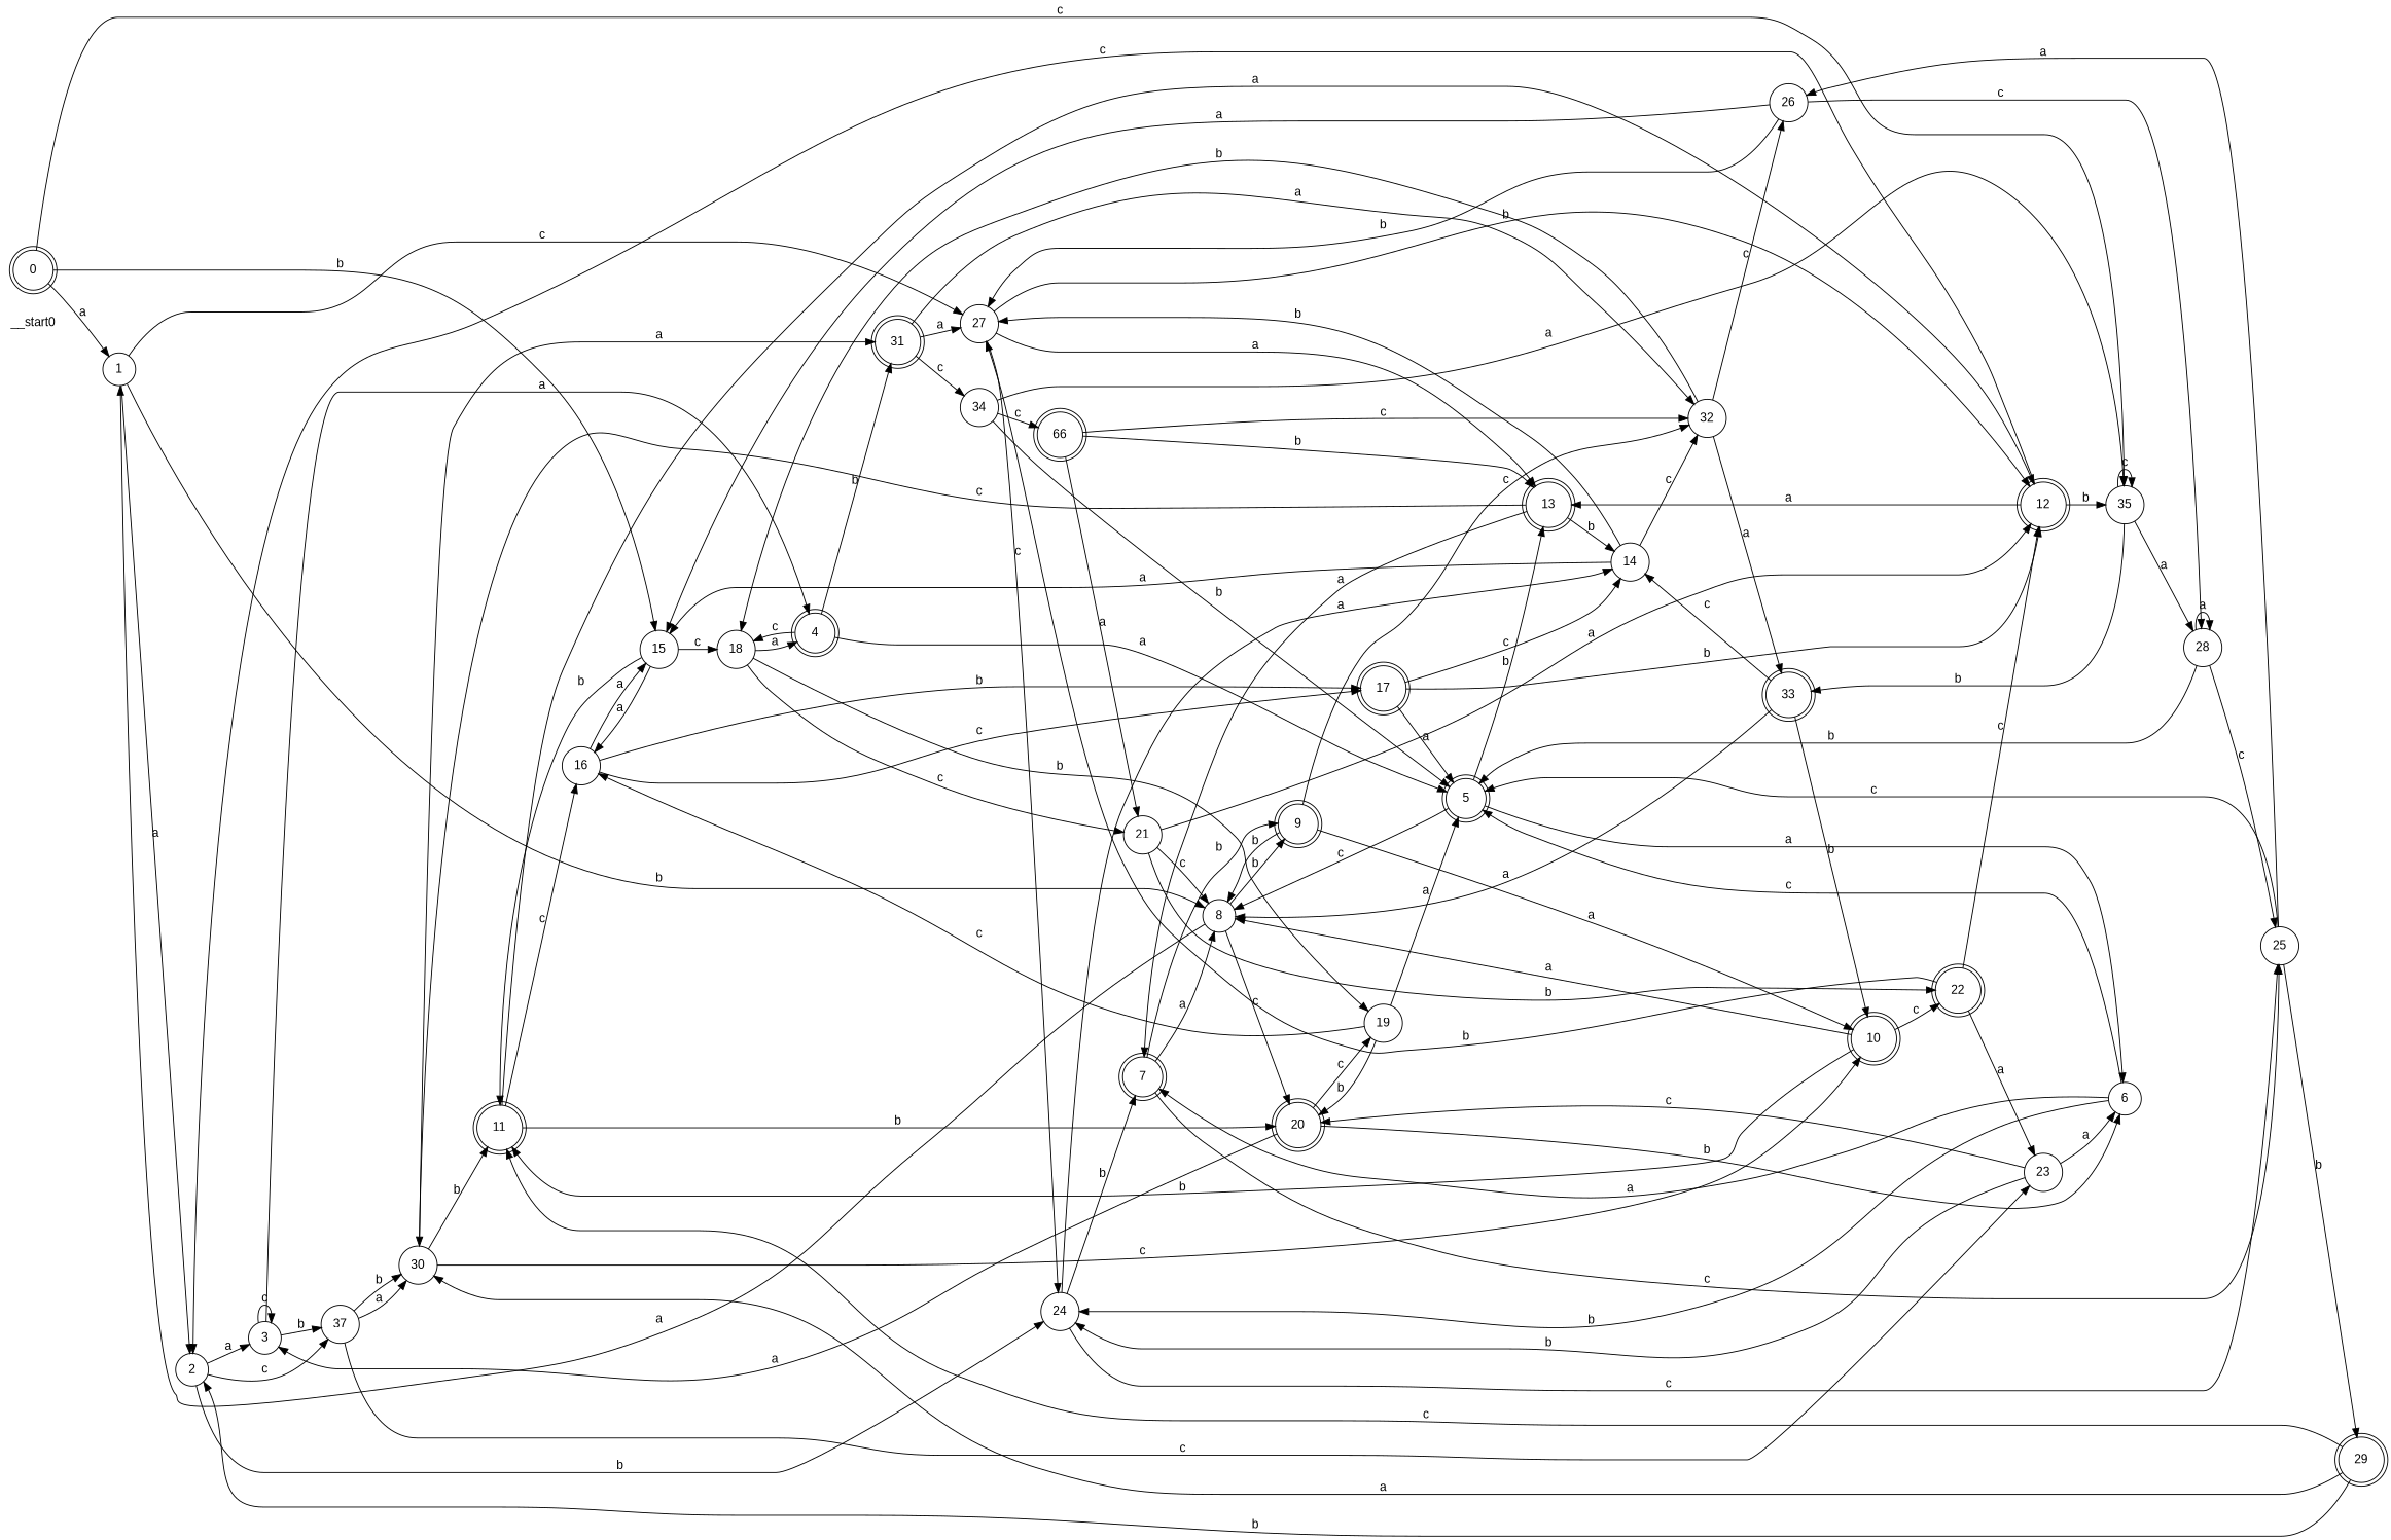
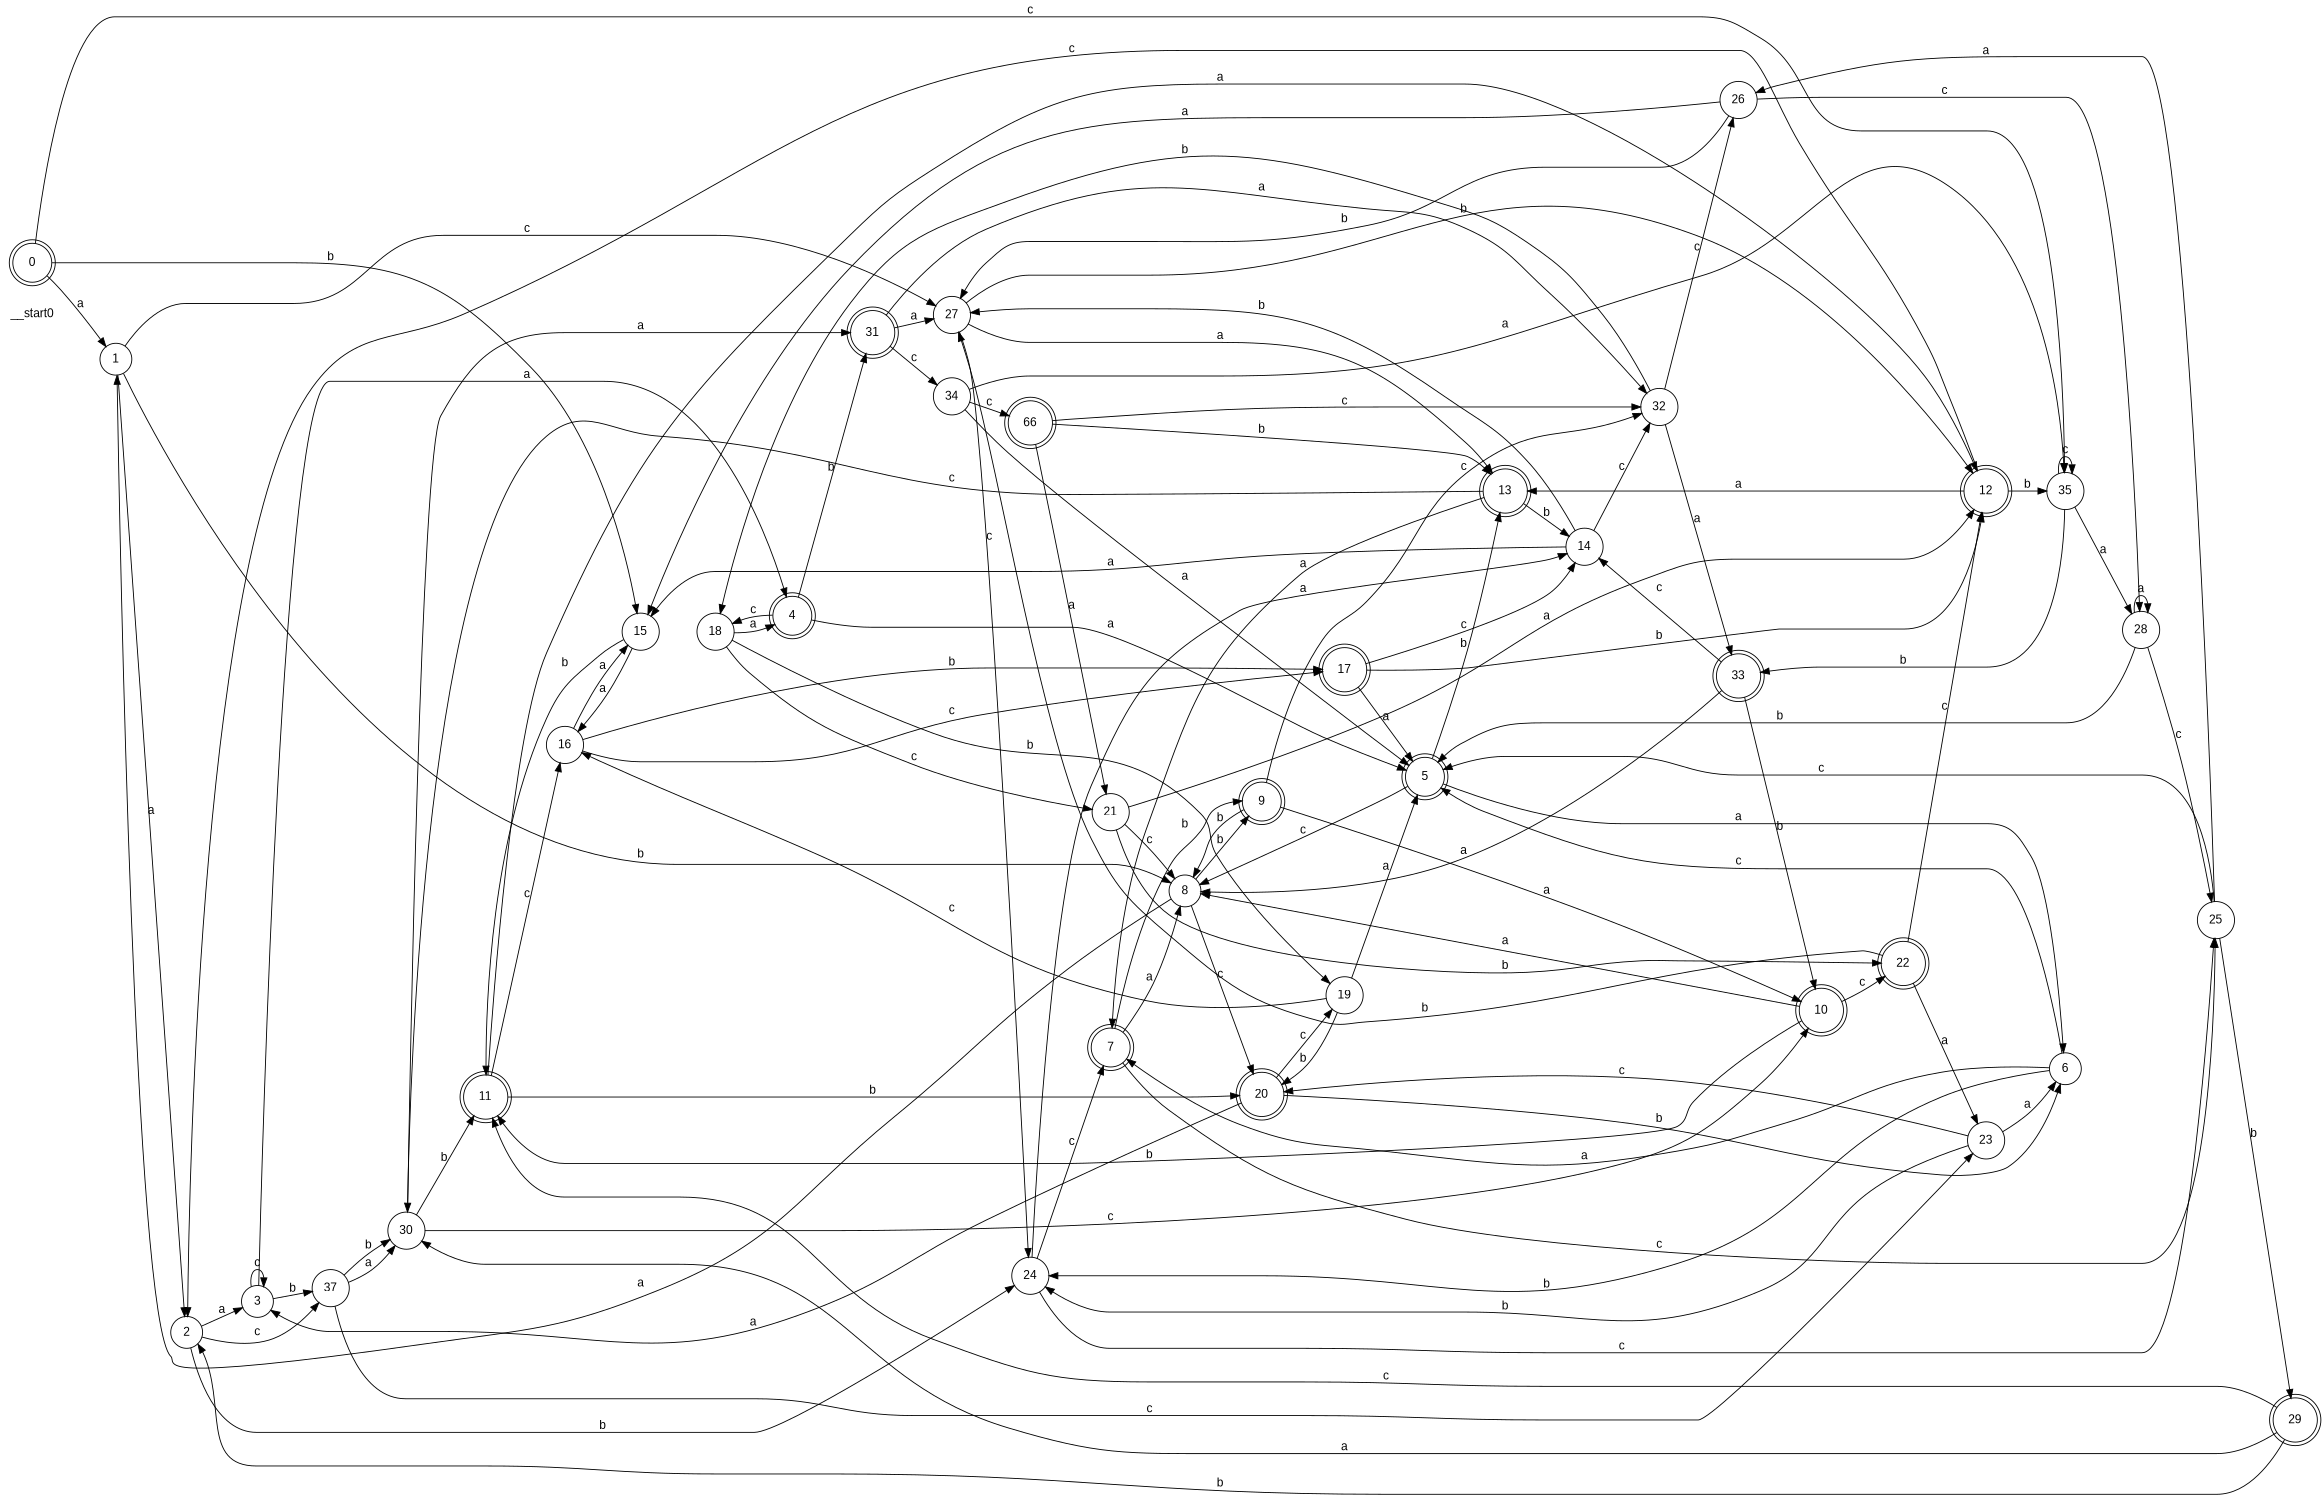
  digraph {
    fontname="Liberation Sans"
    rankdir=LR
    node [fontname="Liberation Sans" shape=circle color=black fillcolor=white style=filled]
    edge [fontname="Liberation Sans"]
    __start0 [shape=none color="" fillcolor="" style=""]
    n2 [label=0 shape=doublecircle style="rounded,filled"]
    n3 [label=1]
    n4 [label=15]
    n5 [label=35]
    n6 [label=2]
    n7 [label=8]
    n8 [label=27]
    n9 [label=18]
    n10 [label=11 shape=doublecircle style="rounded,filled"]
    n11 [label=16]
    n12 [label=28]
    n13 [label=33 shape=doublecircle style="rounded,filled"]
    n14 [label=3]
    n15 [label=24]
    n16 [label=37]
    n17 [label=9 shape=doublecircle style="rounded,filled"]
    n18 [label=20 shape=doublecircle style="rounded,filled"]
    n19 [label=13 shape=doublecircle style="rounded,filled"]
    n20 [label=12 shape=doublecircle style="rounded,filled"]
    n21 [label=4 shape=doublecircle style="rounded,filled"]
    n22 [label=7 shape=doublecircle style="rounded,filled"]
    n23 [label=25]
    n24 [label=14]
    n25 [label=30]
    n26 [label=23]
    n27 [label=5 shape=doublecircle style="rounded,filled"]
    n28 [label=31 shape=doublecircle style="rounded,filled"]
    n29 [label=6]
    n30 [label=19]
    n31 [label=21]
    n32 [label=32]
    n33 [label=34]
    n34 [label=10 shape=doublecircle style="rounded,filled"]
    n35 [label=26]
    n36 [label=29 shape=doublecircle style="rounded,filled"]
    n37 [label=22 shape=doublecircle style="rounded,filled"]
    n38 [label=17 shape=doublecircle style="rounded,filled"]
    n39 [label=66 shape=doublecircle style="rounded,filled"]
    n2 -> n3 [label=a]
    n2 -> n4 [label=b]
    n2 -> n5 [label=c]
    n3 -> n6 [label=a]
    n3 -> n7 [label=b]
    n3 -> n8 [label=c]
-   n4 -> n9 [label=c]
    n4 -> n10 [label=b]
    n4 -> n11 [label=a]
    n5 -> n5 [label=c]
    n5 -> n12 [label=a]
    n5 -> n13 [label=b]
    n6 -> n14 [label=a]
    n6 -> n15 [label=b]
    n6 -> n16 [label=c]
    n7 -> n3 [label=a]
    n7 -> n17 [label=b]
    n7 -> n18 [label=c]
    n8 -> n15 [label=c]
    n8 -> n19 [label=a]
    n8 -> n20 [label=b]
    n9 -> n21 [label=a]
    n9 -> n30 [label=b]
    n9 -> n31 [label=c]
    n10 -> n11 [label=c]
    n10 -> n18 [label=b]
    n10 -> n20 [label=a]
    n11 -> n4 [label=a]
    n11 -> n38 [label=b]
    n11 -> n38 [label=c]
    n12 -> n12 [label=a]
    n12 -> n23 [label=c]
    n12 -> n27 [label=b]
    n13 -> n7 [label=a]
    n13 -> n24 [label=c]
    n13 -> n34 [label=b]
    n14 -> n14 [label=c]
    n14 -> n16 [label=b]
    n14 -> n21 [label=a]
-   n15 -> n22 [label=b]
+   n15 -> n22 [label=c]
    n15 -> n23 [label=c]
    n15 -> n24 [label=a]
    n16 -> n25 [label=a]
    n16 -> n25 [label=b]
    n16 -> n26 [label=c]
    n17 -> n7 [label=b]
    n17 -> n32 [label=c]
    n17 -> n34 [label=a]
    n18 -> n14 [label=a]
    n18 -> n29 [label=b]
    n18 -> n30 [label=c]
    n19 -> n22 [label=a]
    n19 -> n24 [label=b]
    n19 -> n25 [label=c]
    n20 -> n5 [label=b]
    n20 -> n6 [label=c]
    n20 -> n19 [label=a]
    n21 -> n9 [label=c]
    n21 -> n27 [label=a]
    n21 -> n28 [label=b]
    n22 -> n7 [label=a]
    n22 -> n17 [label=b]
    n22 -> n23 [label=c]
    n23 -> n27 [label=c]
    n23 -> n35 [label=a]
    n23 -> n36 [label=b]
    n24 -> n4 [label=a]
    n24 -> n8 [label=b]
    n24 -> n32 [label=c]
    n25 -> n10 [label=b]
    n25 -> n28 [label=a]
    n25 -> n34 [label=c]
    n26 -> n15 [label=b]
    n26 -> n18 [label=c]
    n26 -> n29 [label=a]
    n27 -> n7 [label=c]
    n27 -> n19 [label=b]
    n27 -> n29 [label=a]
    n28 -> n8 [label=a]
    n28 -> n32 [label=a]
    n28 -> n33 [label=c]
    n29 -> n15 [label=b]
    n29 -> n22 [label=a]
    n29 -> n27 [label=c]
    n30 -> n11 [label=c]
    n30 -> n18 [label=b]
    n30 -> n27 [label=a]
    n31 -> n7 [label=c]
    n31 -> n20 [label=a]
    n31 -> n37 [label=b]
    n32 -> n9 [label=b]
    n32 -> n13 [label=a]
    n32 -> n35 [label=c]
    n33 -> n5 [label=a]
-   n33 -> n27 [label=b]
+   n33 -> n27 [label=a]
    n33 -> n39 [label=c]
    n34 -> n7 [label=a]
    n34 -> n10 [label=b]
    n34 -> n37 [label=c]
    n35 -> n4 [label=a]
    n35 -> n8 [label=b]
    n35 -> n12 [label=c]
    n36 -> n6 [label=b]
    n36 -> n10 [label=c]
    n36 -> n25 [label=a]
    n37 -> n8 [label=b]
    n37 -> n20 [label=c]
    n37 -> n26 [label=a]
    n38 -> n20 [label=b]
    n38 -> n24 [label=c]
    n38 -> n27 [label=a]
    n39 -> n19 [label=b]
    n39 -> n31 [label=a]
    n39 -> n32 [label=c]
  }
